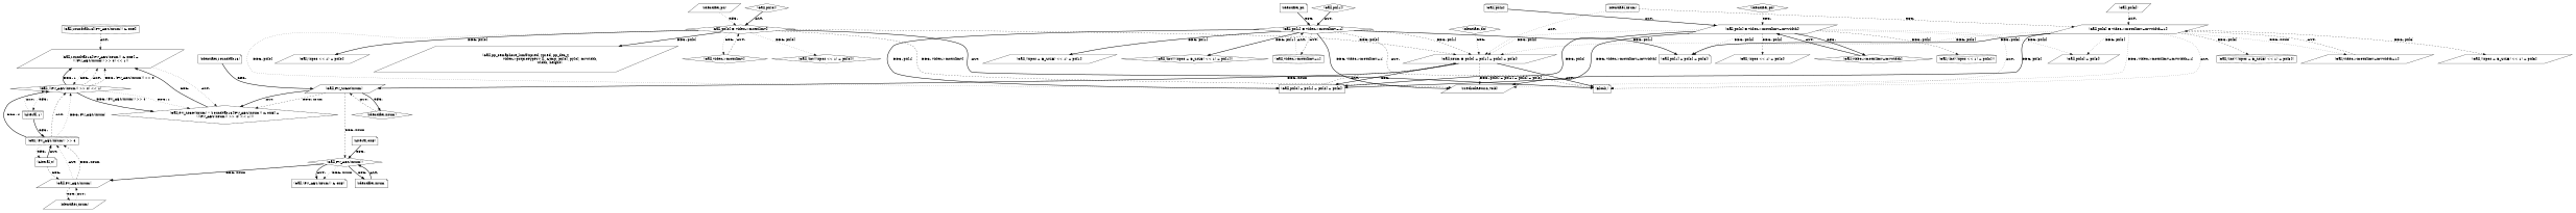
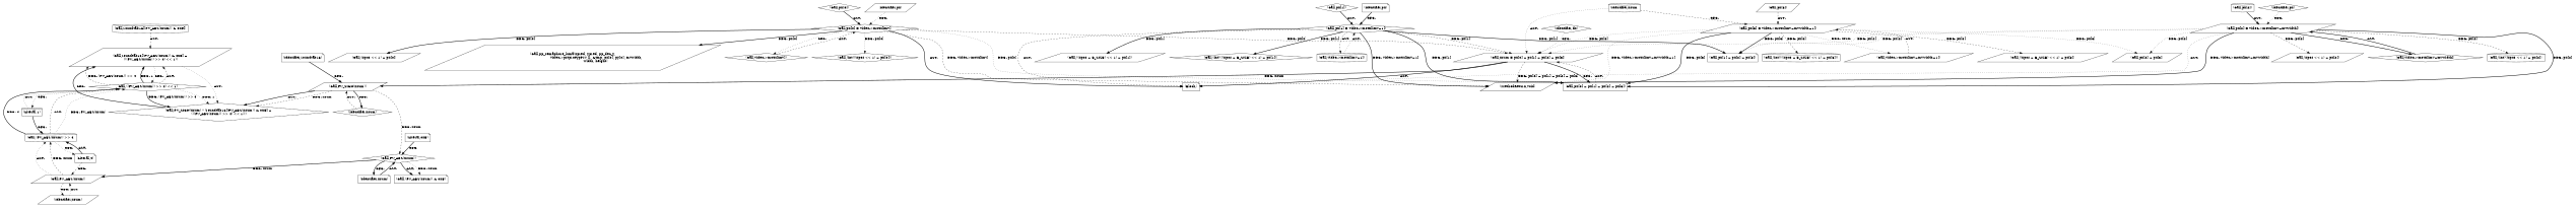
  digraph {
    node [shape=parallelogram]
    edge [style=bold]
    n1 [label="(Call,roundtab16[(PV_ABS(xsum)) & 0xF] +\n (((PV_ABS(xsum)) >> 4) << 1))"]
    n2 [label="(Call,((PV_ABS(xsum)) >> 4) << 1)" shape=diamond]
    n3 [label="(Call,PV_SIGN(xsum) * (roundtab16[(PV_ABS(xsum)) & 0xF] +\n (((PV_ABS(xsum)) >> 4) << 1)))" shape=diamond]
    n4 [label="(Literal,1)" shape=cylinder]
    n5 [label="(Call,(PV_ABS(xsum)) >> 4)" shape=cylinder]
    n6 [label="(Literal,4)" shape=note]
    n7 [label="(Call,PV_ABS(xsum))"]
    n8 [label="(Identifier,xsum)"]
    n9 [label="(Call,PV_ABS(xsum))" shape=diamond]
    n10 [label="(Call,(PV_ABS(xsum)) & 0xF)" shape=note]
    n11 [label="(Identifier,xsum)" shape=note]
    n12 [label="(Call,PV_SIGN(xsum))"]
    n13 [label="(Identifier,xsum)" shape=diamond]
    n14 [label="(Call,xsum = px[0] + px[1] + px[2] + px[3])"]
    n15 [label="(MethodReturn,void)"]
    n16 [label="(Call,px[0] + px[1] + px[2] + px[3])" shape=note]
    n17 [label="(Block,)" shape=note]
    n18 [label="(Call,px[0] = video->motX[imv])" shape=diamond]
    n19 [label="(Call,(xpos << 1) + px[0])"]
    n20 [label="(Call,pp_semaphore_luma(xpred, ypred, pp_dec_y,\n                                            video->pstprcTypPrv, ll, &tmp, px[0], py[0], mvwidth,\n                                            width, height))"]
    n21 [label="(Call,video->motX[imv])" shape=diamond]
    n22 [label="(Call,(int)((xpos << 1) + px[0]))" shape=diamond]
    n23 [label="(Call,px[1] = video->motX[imv+1])" shape=diamond]
    n24 [label="(Call,((xpos + B_SIZE) << 1) + px[1])"]
    n25 [label="(Call,(int)(((xpos + B_SIZE) << 1) + px[1]))" shape=diamond]
    n26 [label="(Call,video->motX[imv+1])" shape=cylinder]
    n27 [label="(Call,px[1] + px[2] + px[3])" shape=note]
    n28 [label="(Call,px[2] = video->motX[imv+mvwidth])"]
    n29 [label="(Call,(xpos << 1) + px[2])"]
    n30 [label="(Call,px[2] + px[3])"]
    n31 [label="(Call,video->motX[imv+mvwidth])" shape=diamond]
    n32 [label="(Call,(int)((xpos << 1) + px[2]))" shape=cylinder]
    n33 [label="(Call,px[3] = video->motX[imv+mvwidth+1])"]
    n34 [label="(Call,(int)(((xpos + B_SIZE) << 1) + px[3]))" shape=cylinder]
    n35 [label="(Call,video->motX[imv+mvwidth+1])"]
    n36 [label="(Call,((xpos + B_SIZE) << 1) + px[3])"]
    n37 [label="(Call,px[3])"]
    n38 [label="(Identifier,px)"]
    n39 [label="(Call,roundtab16[(PV_ABS(xsum)) & 0xF])" shape=cylinder]
    n40 [label="(Identifier,px)" shape=diamond]
    n41 [label="(Literal,0xF)" shape=note]
    n42 [label="(Call,px[2])" shape=cylinder]
    n43 [label="(Identifier,xsum)" shape=cylinder]
    n44 [label="(Call,px[0])" shape=diamond]
    n45 [label="(Identifier,px)" shape=note]
    n46 [label="(Call,px[1])" shape=diamond]
    n47 [label="(Identifier,dx)" shape=diamond]
    n48 [label="(Identifier,roundtab16)" shape=note]
    n1 -> n2 [label="CFG: " style=dotted]
    n1 -> n3 [label="AST: " style=dotted]
    n2 -> n1 [label="AST: " style=dashed]
    n2 -> n1 [label="DDG: (PV_ABS(xsum)) >> 4" style=dashed]
    n2 -> n1 [label="DDG: 1"]
    n2 -> n3 [label="DDG: (PV_ABS(xsum)) >> 4"]
    n2 -> n3 [label="DDG: 1" style=dotted]
    n2 -> n4 [label="CFG: " style=dotted]
    n3 -> n1 [label="CFG: "]
    n4 -> n2 [label="AST: " style=dotted]
    n4 -> n5 [label="CFG: "]
    n5 -> n2 [label="AST: " style=dashed]
    n5 -> n2 [label="DDG: PV_ABS(xsum)" style=dotted]
    n5 -> n2 [label="DDG: 4"]
    n5 -> n6 [label="CFG: " style=dotted]
    n6 -> n5 [label="AST: "]
    n6 -> n7 [label="CFG: " style=dashed]
    n7 -> n5 [label="AST: " style=dotted]
    n7 -> n5 [label="DDG: xsum" style=dashed]
    n7 -> n8 [label="CFG: " style=dashed]
    n8 -> n7 [label="AST: " style=dotted]
    n9 -> n7 [label="DDG: xsum"]
    n9 -> n10 [label="AST: "]
    n9 -> n10 [label="DDG: xsum" style=dotted]
    n9 -> n11 [label="CFG: "]
    n11 -> n9 [label="AST: "]
    n12 -> n3 [label="AST: "]
    n12 -> n3 [label="DDG: xsum" style=dashed]
    n12 -> n9 [label="DDG: xsum" style=dashed]
    n12 -> n13 [label="CFG: "]
    n13 -> n12 [label="AST: " style=dashed]
    n14 -> n12 [label="DDG: xsum"]
    n14 -> n15 [label="DDG: px[0] + px[1] + px[2] + px[3]" style=dashed]
    n14 -> n16 [label="CFG: "]
    n14 -> n17 [label="AST: "]
    n16 -> n14 [label="AST: " style=dashed]
    n18 -> n14 [label="DDG: px[0]" style=dashed]
    n18 -> n15 [label="DDG: video->motX[imv]" style=dashed]
    n18 -> n16 [label="DDG: px[0]" style=dotted]
    n18 -> n17 [label="AST: "]
    n18 -> n19 [label="DDG: px[0]"]
    n18 -> n20 [label="DDG: px[0]"]
    n18 -> n21 [label="CFG: " style=dotted]
    n18 -> n22 [label="DDG: px[0]" style=dotted]
    n21 -> n18 [label="AST: " style=dashed]
    n23 -> n14 [label="DDG: px[1]" style=dashed]
    n23 -> n15 [label="DDG: video->motX[imv+1]"]
    n23 -> n16 [label="DDG: px[1]"]
    n23 -> n17 [label="AST: " style=dashed]
    n23 -> n24 [label="DDG: px[1]"]
    n23 -> n25 [label="DDG: px[1]"]
    n23 -> n26 [label="AST: " style=dashed]
    n23 -> n27 [label="DDG: px[1]"]
    n26 -> n23 [label="AST: " style=dotted]
    n28 -> n14 [label="DDG: px[2]" style=dotted]
    n28 -> n15 [label="DDG: video->motX[imv+mvwidth]"]
    n28 -> n16 [label="DDG: px[2]"]
    n28 -> n17 [label="AST: " style=dotted]
    n28 -> n27 [label="DDG: px[2]" style=dotted]
    n28 -> n29 [label="DDG: px[2]" style=dashed]
    n28 -> n30 [label="DDG: px[2]" style=dotted]
    n28 -> n31 [label="CFG: "]
    n28 -> n32 [label="DDG: px[2]" style=dashed]
    n31 -> n28 [label="AST: "]
    n33 -> n14 [label="DDG: px[3]" style=dotted]
    n33 -> n15 [label="DDG: video->motX[imv+mvwidth+1]" style=dotted]
    n33 -> n16 [label="DDG: px[3]"]
-   n33 -> n17 [label="AST: " style=dotted]
    n33 -> n27 [label="DDG: px[3]"]
    n33 -> n30 [label="DDG: px[3]" style=dotted]
    n33 -> n34 [label="DDG: px[3]" style=dashed]
    n33 -> n35 [label="DDG: xsum" style=dotted]
    n33 -> n36 [label="DDG: px[3]" style=dashed]
    n35 -> n33 [label="AST: " style=dashed]
    n37 -> n33 [label="AST: " style=dashed]
    n38 -> n18 [label="CFG: " style=dotted]
    n39 -> n1 [label="AST: " style=dashed]
    n40 -> n28 [label="CFG: " style=dotted]
    n41 -> n9 [label="CFG: "]
    n42 -> n28 [label="AST: "]
    n43 -> n14 [label="AST: " style=dotted]
    n43 -> n33 [label="CFG: " style=dashed]
    n44 -> n18 [label="AST: "]
    n45 -> n23 [label="CFG: "]
    n46 -> n23 [label="AST: "]
    n47 -> n14 [label="CFG: " style=dotted]
    n48 -> n12 [label="CFG: "]
  }
